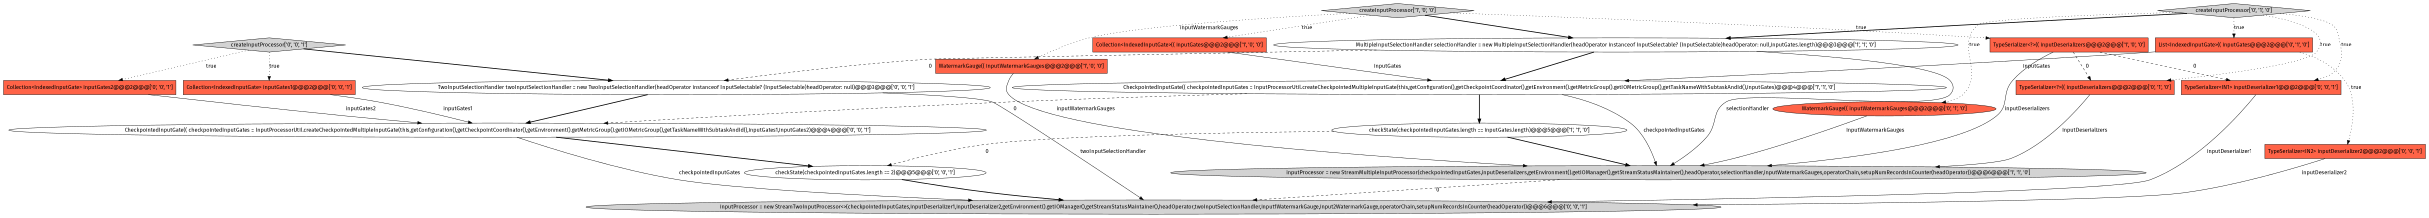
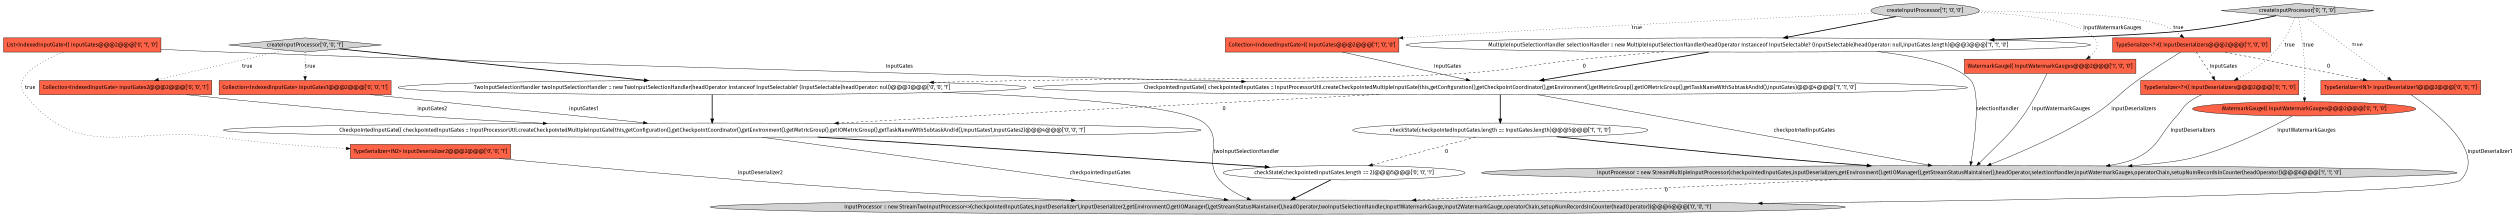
  digraph {
    fontname="Fira Sans"
    node [fillcolor=tomato fontname="Fira Sans" shape=ellipse style=filled]
    edge [fontname="Fira Sans" style=solid]
    n1 [fillcolor=white label="CheckpointedInputGate(( checkpointedInputGates = InputProcessorUtil.createCheckpointedMultipleInputGate(this,getConfiguration(),getCheckpointCoordinator(),getEnvironment().getMetricGroup().getIOMetricGroup(),getTaskNameWithSubtaskAndId(),inputGates)@@@4@@@['1', '1', '0']"]
    n2 [fillcolor=white label="CheckpointedInputGate(( checkpointedInputGates = InputProcessorUtil.createCheckpointedMultipleInputGate(this,getConfiguration(),getCheckpointCoordinator(),getEnvironment().getMetricGroup().getIOMetricGroup(),getTaskNameWithSubtaskAndId(),inputGates1,inputGates2)@@@4@@@['0', '0', '1']"]
    n3 [fillcolor=lightgray label="inputProcessor = new StreamMultipleInputProcessor(checkpointedInputGates,inputDeserializers,getEnvironment().getIOManager(),getStreamStatusMaintainer(),headOperator,selectionHandler,inputWatermarkGauges,operatorChain,setupNumRecordsInCounter(headOperator))@@@6@@@['1', '1', '0']"]
    n4 [fillcolor=white label="checkState(checkpointedInputGates.length == inputGates.length)@@@5@@@['1', '1', '0']"]
    n5 [fillcolor=lightgray label="inputProcessor = new StreamTwoInputProcessor<>(checkpointedInputGates,inputDeserializer1,inputDeserializer2,getEnvironment().getIOManager(),getStreamStatusMaintainer(),headOperator,twoInputSelectionHandler,input1WatermarkGauge,input2WatermarkGauge,operatorChain,setupNumRecordsInCounter(headOperator))@@@6@@@['0', '0', '1']"]
    n6 [fillcolor=white label="checkState(checkpointedInputGates.length == 2)@@@5@@@['0', '0', '1']"]
    n7 [fillcolor=white label="TwoInputSelectionHandler twoInputSelectionHandler = new TwoInputSelectionHandler(headOperator instanceof InputSelectable? (InputSelectable)headOperator: null)@@@3@@@['0', '0', '1']"]
    n8 [fillcolor=white label="MultipleInputSelectionHandler selectionHandler = new MultipleInputSelectionHandler(headOperator instanceof InputSelectable? (InputSelectable)headOperator: null,inputGates.length)@@@3@@@['1', '1', '0']"]
    n9 [label="Collection<IndexedInputGate> inputGates1@@@2@@@['0', '0', '1']" shape=box]
-   n10 [fillcolor=lightgray label="createInputProcessor['1', '0', '0']" shape=diamond]
+   n10 [fillcolor=lightgray label="createInputProcessor['1', '0', '0']"]
    n11 [label="WatermarkGauge(( inputWatermarkGauges@@@2@@@['1', '0', '0']" shape=box]
    n12 [label="Collection<IndexedInputGate>(( inputGates@@@2@@@['1', '0', '0']" shape=box]
    n13 [label="TypeSerializer<?>(( inputDeserializers@@@2@@@['1', '0', '0']" shape=box]
    n14 [label="TypeSerializer<IN1> inputDeserializer1@@@2@@@['0', '0', '1']" shape=box]
    n15 [label="TypeSerializer<?>(( inputDeserializers@@@2@@@['0', '1', '0']" shape=box]
    n16 [label="List<IndexedInputGate>(( inputGates@@@2@@@['0', '1', '0']" shape=box]
    n17 [label="TypeSerializer<IN2> inputDeserializer2@@@2@@@['0', '0', '1']" shape=box]
    n18 [fillcolor=lightgray label="createInputProcessor['0', '0', '1']" shape=diamond]
    n19 [label="Collection<IndexedInputGate> inputGates2@@@2@@@['0', '0', '1']" shape=box]
    n20 [label="WatermarkGauge(( inputWatermarkGauges@@@2@@@['0', '1', '0']"]
    n21 [fillcolor=lightgray label="createInputProcessor['0', '1', '0']" shape=diamond]
    n1 -> n2 [label=0 style=dashed]
    n1 -> n3 [label=checkpointedInputGates]
    n1 -> n4 [style=bold]
    n2 -> n5 [label=checkpointedInputGates]
    n2 -> n6 [style=bold]
    n3 -> n5 [label=0 style=dashed]
    n4 -> n3 [style=bold]
    n4 -> n6 [label=0 style=dashed]
    n6 -> n5 [style=bold]
    n7 -> n2 [style=bold]
    n7 -> n5 [label=twoInputSelectionHandler]
    n8 -> n1 [style=bold]
    n8 -> n3 [label=selectionHandler]
    n8 -> n7 [label=0 style=dashed]
    n9 -> n2 [label=inputGates1]
    n10 -> n8 [style=bold]
    n10 -> n11 [label=inputWatermarkGauges style=dotted]
    n10 -> n12 [label=true style=dotted]
    n10 -> n13 [label=true style=dotted]
    n11 -> n3 [label=inputWatermarkGauges]
    n12 -> n1 [label=inputGates]
    n13 -> n3 [label=inputDeserializers]
    n13 -> n14 [label=0 style=dashed]
-   n13 -> n15 [label=0 style=dashed]
+   n13 -> n15 [label=inputGates style=dashed]
    n14 -> n5 [label=inputDeserializer1]
    n15 -> n3 [label=inputDeserializers]
    n16 -> n1 [label=inputGates]
    n16 -> n17 [label=true style=dotted]
    n17 -> n5 [label=inputDeserializer2]
    n18 -> n7 [style=bold]
    n18 -> n9 [label=true style=dotted]
    n18 -> n19 [label=true style=dotted]
    n19 -> n2 [label=inputGates2]
    n20 -> n3 [label=inputWatermarkGauges]
    n21 -> n8 [style=bold]
    n21 -> n14 [label=true style=dotted]
    n21 -> n15 [label=true style=dotted]
-   n21 -> n16 [label=true style=dotted]
    n21 -> n20 [label=true style=dotted]
  }
